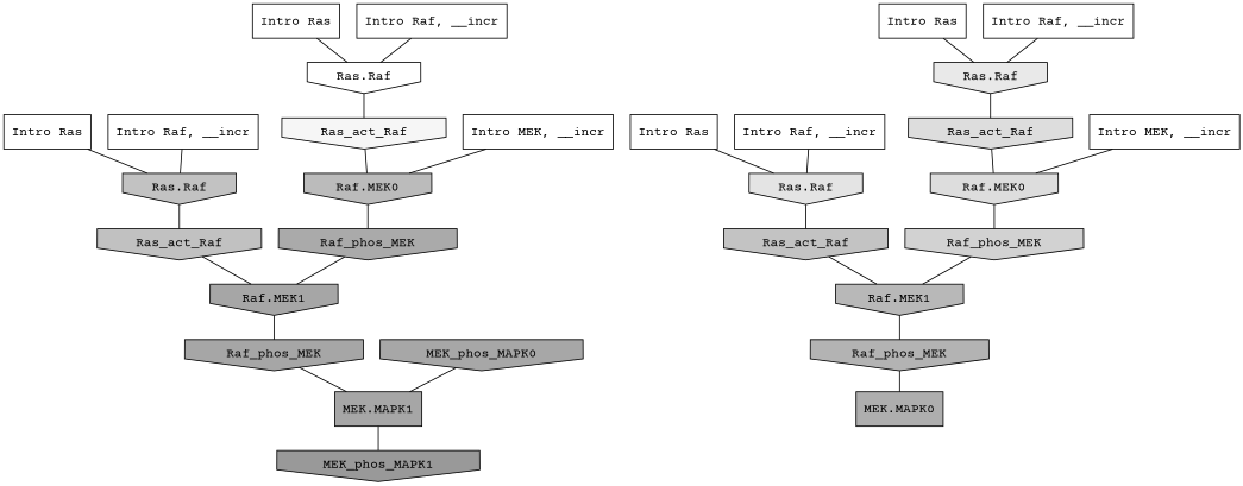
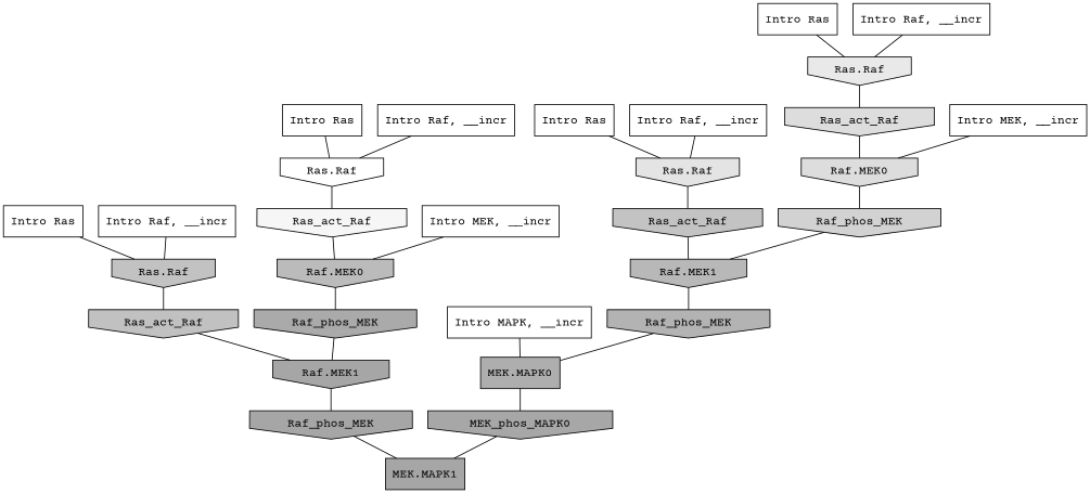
  digraph {
    fontname="Courier Prime"
    rankdir=TB
    ranksep=0.30
    node [fillcolor="0.000 0.000 1.000" fontname="Courier Prime" shape=invhouse style=filled]
    edge [color="0.000 0.000 0.000" dir=none fontname="Courier Prime"]
    n1 [label="Intro Ras" shape=rectangle]
    n2 [fillcolor="0.000 0.000 0.759" label="Ras.Raf"]
    n3 [fillcolor="0.000 0.000 0.757" label=Ras_act_Raf]
    n4 [label="Intro Ras" shape=rectangle]
    n5 [label="Ras.Raf"]
    n6 [fillcolor="0.000 0.000 0.964" label=Ras_act_Raf]
    n7 [label="Intro Ras" shape=rectangle]
    n8 [fillcolor="0.000 0.000 0.892" label="Ras.Raf"]
    n9 [fillcolor="0.000 0.000 0.763" label=Ras_act_Raf]
    n10 [label="Intro Ras" shape=rectangle]
    n11 [fillcolor="0.000 0.000 0.914" label="Ras.Raf"]
    n12 [fillcolor="0.000 0.000 0.864" label=Ras_act_Raf]
    n13 [label="Intro Raf, __incr" shape=rectangle]
    n14 [label="Intro Raf, __incr" shape=rectangle]
    n15 [label="Intro Raf, __incr" shape=rectangle]
    n16 [label="Intro Raf, __incr" shape=rectangle]
    n17 [label="Intro MEK, __incr" shape=rectangle]
    n18 [fillcolor="0.000 0.000 0.732" label="Raf.MEK0"]
    n19 [fillcolor="0.000 0.000 0.666" label=Raf_phos_MEK]
    n20 [label="Intro MEK, __incr" shape=rectangle]
    n21 [fillcolor="0.000 0.000 0.864" label="Raf.MEK0"]
    n22 [fillcolor="0.000 0.000 0.822" label=Raf_phos_MEK]
+   n23 [label="Intro MAPK, __incr" shape=rectangle]
    n24 [fillcolor="0.000 0.000 0.682" label="MEK.MAPK0" shape=box]
    n25 [fillcolor="0.000 0.000 0.655" label=MEK_phos_MAPK0]
    n26 [fillcolor="0.000 0.000 0.721" label="Raf.MEK1"]
    n27 [fillcolor="0.000 0.000 0.700" label=Raf_phos_MEK]
    n28 [fillcolor="0.000 0.000 0.650" label="Raf.MEK1"]
    n29 [fillcolor="0.000 0.000 0.649" label=Raf_phos_MEK]
    n30 [fillcolor="0.000 0.000 0.649" label="MEK.MAPK1" shape=box]
-   n31 [fillcolor="0.000 0.000 0.600" label=MEK_phos_MAPK1]
    n1 -> n2
    n2 -> n3
    n3 -> n28
    n4 -> n5
    n5 -> n6
    n6 -> n18
    n7 -> n8
    n8 -> n9
    n9 -> n26
    n10 -> n11
    n11 -> n12
    n12 -> n21
    n13 -> n11
    n14 -> n2
    n15 -> n8
    n16 -> n5
    n17 -> n18
    n18 -> n19
    n19 -> n28
    n20 -> n21
    n21 -> n22
    n22 -> n26
+   n23 -> n24
+   n24 -> n25
    n25 -> n30
    n26 -> n27
    n27 -> n24
    n28 -> n29
    n29 -> n30
-   n30 -> n31
  }
